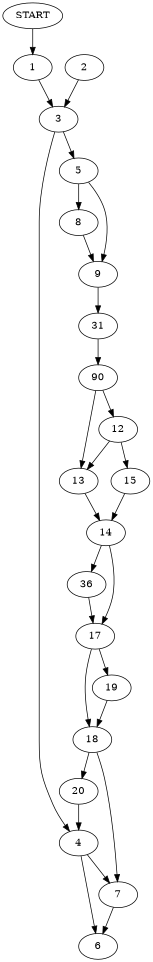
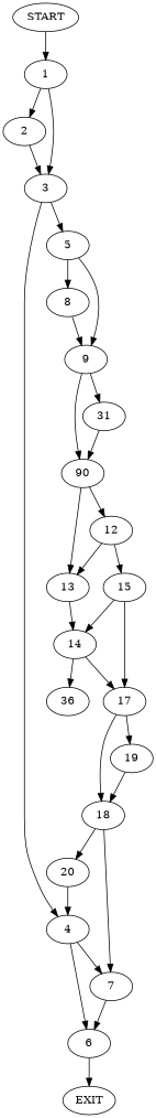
  digraph {
    n1 [label=START]
    1
    2
    3
+   n5 [label=EXIT]
    4
    5
    6
    7
    8
    9
    n12 [label=90]
    n13 [label=31]
    12
    13
    15
    14
    n18 [label=36]
    17
    18
    19
    20
    n1 -> 1
+   1 -> 2
    1 -> 3
    2 -> 3
    3 -> 4
    3 -> 5
    4 -> 6
    4 -> 7
    5 -> 8
    5 -> 9
+   6 -> n5
    7 -> 6
    8 -> 9
+   9 -> n12
    9 -> n13
    n12 -> 12
    n12 -> 13
    n13 -> n12
    12 -> 13
    12 -> 15
    13 -> 14
    15 -> 14
    14 -> n18
    14 -> 17
-   n18 -> 17
+   15 -> 17
    17 -> 18
    17 -> 19
    18 -> 7
    18 -> 20
    19 -> 18
    20 -> 4
  }
